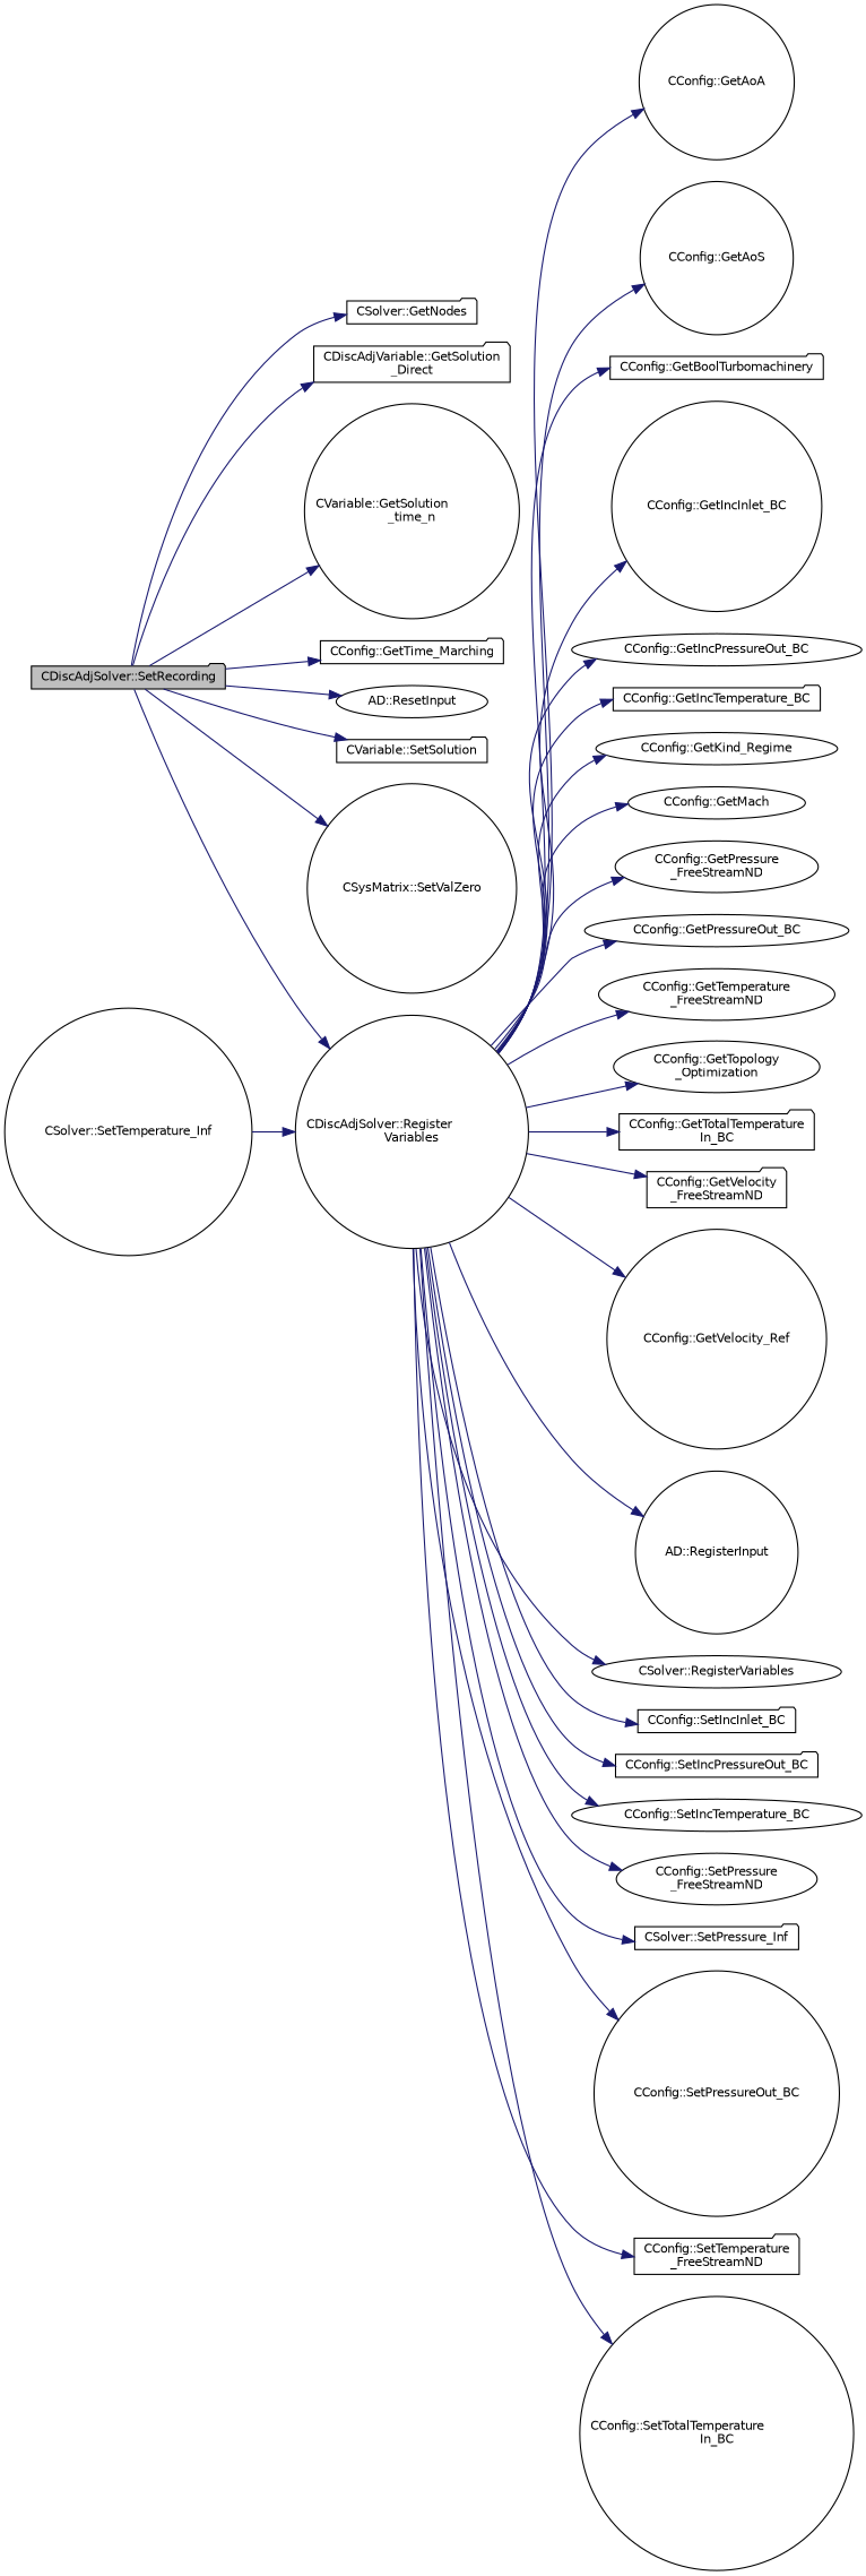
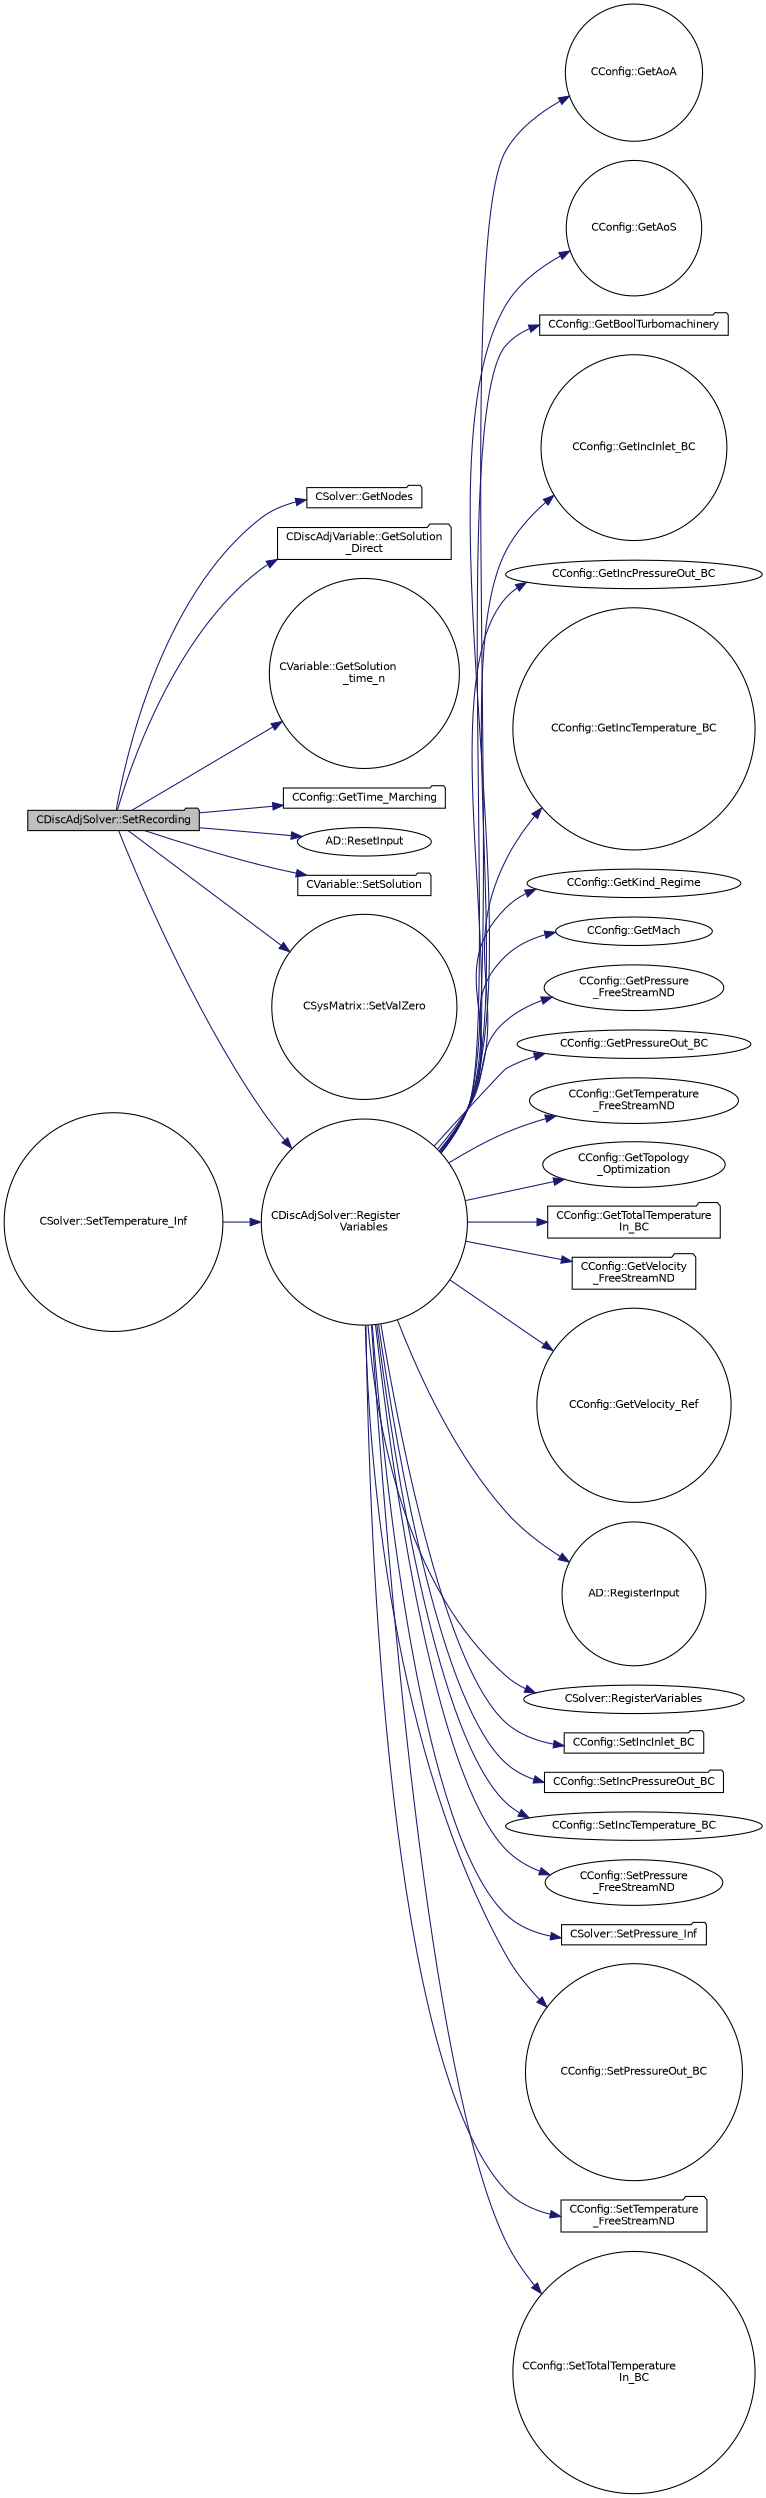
  digraph {
    rankdir=LR
    node [color=black fillcolor=white fontname=Helvetica fontsize=10 shape=folder style=filled]
    edge [color=midnightblue fontname=Helvetica fontsize=10 labelfontname=Helvetica labelfontsize=10 style=solid]
    n1 [fillcolor=grey75 fontcolor=black height=0.2 label="CDiscAdjSolver::SetRecording" width=0.4]
    n2 [height=0.2 label="CSolver::GetNodes" width=0.4]
    n3 [height=0.2 label="CDiscAdjVariable::GetSolution\l_Direct" width=0.4]
    n4 [height=0.2 label="CVariable::GetSolution\l_time_n" shape=circle width=0.4]
    n5 [height=0.2 label="CConfig::GetTime_Marching" width=0.4]
    n6 [height=0.2 label="CDiscAdjSolver::Register\lVariables" shape=circle width=0.4]
    n7 [height=0.2 label="AD::ResetInput" shape=ellipse width=0.4]
    n8 [height=0.2 label="CVariable::SetSolution" width=0.4]
    n9 [height=0.2 label="CSysMatrix::SetValZero" shape=circle width=0.4]
    n10 [height=0.2 label="CConfig::GetAoA" shape=circle width=0.4]
    n11 [height=0.2 label="CConfig::GetAoS" shape=circle width=0.4]
    n12 [height=0.2 label="CConfig::GetBoolTurbomachinery" width=0.4]
    n13 [height=0.2 label="CConfig::GetIncInlet_BC" shape=circle width=0.4]
    n14 [height=0.2 label="CConfig::GetIncPressureOut_BC" shape=ellipse width=0.4]
-   n15 [height=0.2 label="CConfig::GetIncTemperature_BC" width=0.4]
+   n15 [height=0.2 label="CConfig::GetIncTemperature_BC" shape=circle width=0.4]
    n16 [height=0.2 label="CConfig::GetKind_Regime" shape=ellipse width=0.4]
    n17 [height=0.2 label="CConfig::GetMach" shape=ellipse width=0.4]
    n18 [height=0.2 label="CConfig::GetPressure\l_FreeStreamND" shape=ellipse width=0.4]
    n19 [height=0.2 label="CConfig::GetPressureOut_BC" shape=ellipse width=0.4]
    n20 [height=0.2 label="CConfig::GetTemperature\l_FreeStreamND" shape=ellipse width=0.4]
    n21 [height=0.2 label="CConfig::GetTopology\l_Optimization" shape=ellipse width=0.4]
    n22 [height=0.2 label="CConfig::GetTotalTemperature\lIn_BC" width=0.4]
    n23 [height=0.2 label="CConfig::GetVelocity\l_FreeStreamND" width=0.4]
    n24 [height=0.2 label="CConfig::GetVelocity_Ref" shape=circle width=0.4]
    n25 [height=0.2 label="AD::RegisterInput" shape=circle width=0.4]
    n26 [height=0.2 label="CSolver::RegisterVariables" shape=ellipse width=0.4]
    n27 [height=0.2 label="CConfig::SetIncInlet_BC" width=0.4]
    n28 [height=0.2 label="CConfig::SetIncPressureOut_BC" width=0.4]
    n29 [height=0.2 label="CConfig::SetIncTemperature_BC" shape=ellipse width=0.4]
    n30 [height=0.2 label="CConfig::SetPressure\l_FreeStreamND" shape=ellipse width=0.4]
    n31 [height=0.2 label="CSolver::SetPressure_Inf" width=0.4]
    n32 [height=0.2 label="CConfig::SetPressureOut_BC" shape=circle width=0.4]
    n33 [height=0.2 label="CConfig::SetTemperature\l_FreeStreamND" width=0.4]
    n34 [height=0.2 label="CConfig::SetTotalTemperature\lIn_BC" shape=circle width=0.4]
    n35 [height=0.2 label="CSolver::SetTemperature_Inf" shape=circle width=0.4]
    n1 -> n2
    n1 -> n3
    n1 -> n4
    n1 -> n5
    n1 -> n6
    n1 -> n7
    n1 -> n8
    n1 -> n9
    n6 -> n10
    n6 -> n11
    n6 -> n12
    n6 -> n13
    n6 -> n14
    n6 -> n15
    n6 -> n16
    n6 -> n17
    n6 -> n18
    n6 -> n19
    n6 -> n20
    n6 -> n21
    n6 -> n22
    n6 -> n23
    n6 -> n24
    n6 -> n25
    n6 -> n26
    n6 -> n27
    n6 -> n28
    n6 -> n29
    n6 -> n30
    n6 -> n31
    n6 -> n32
    n6 -> n33
    n6 -> n34
    n35 -> n6
  }
